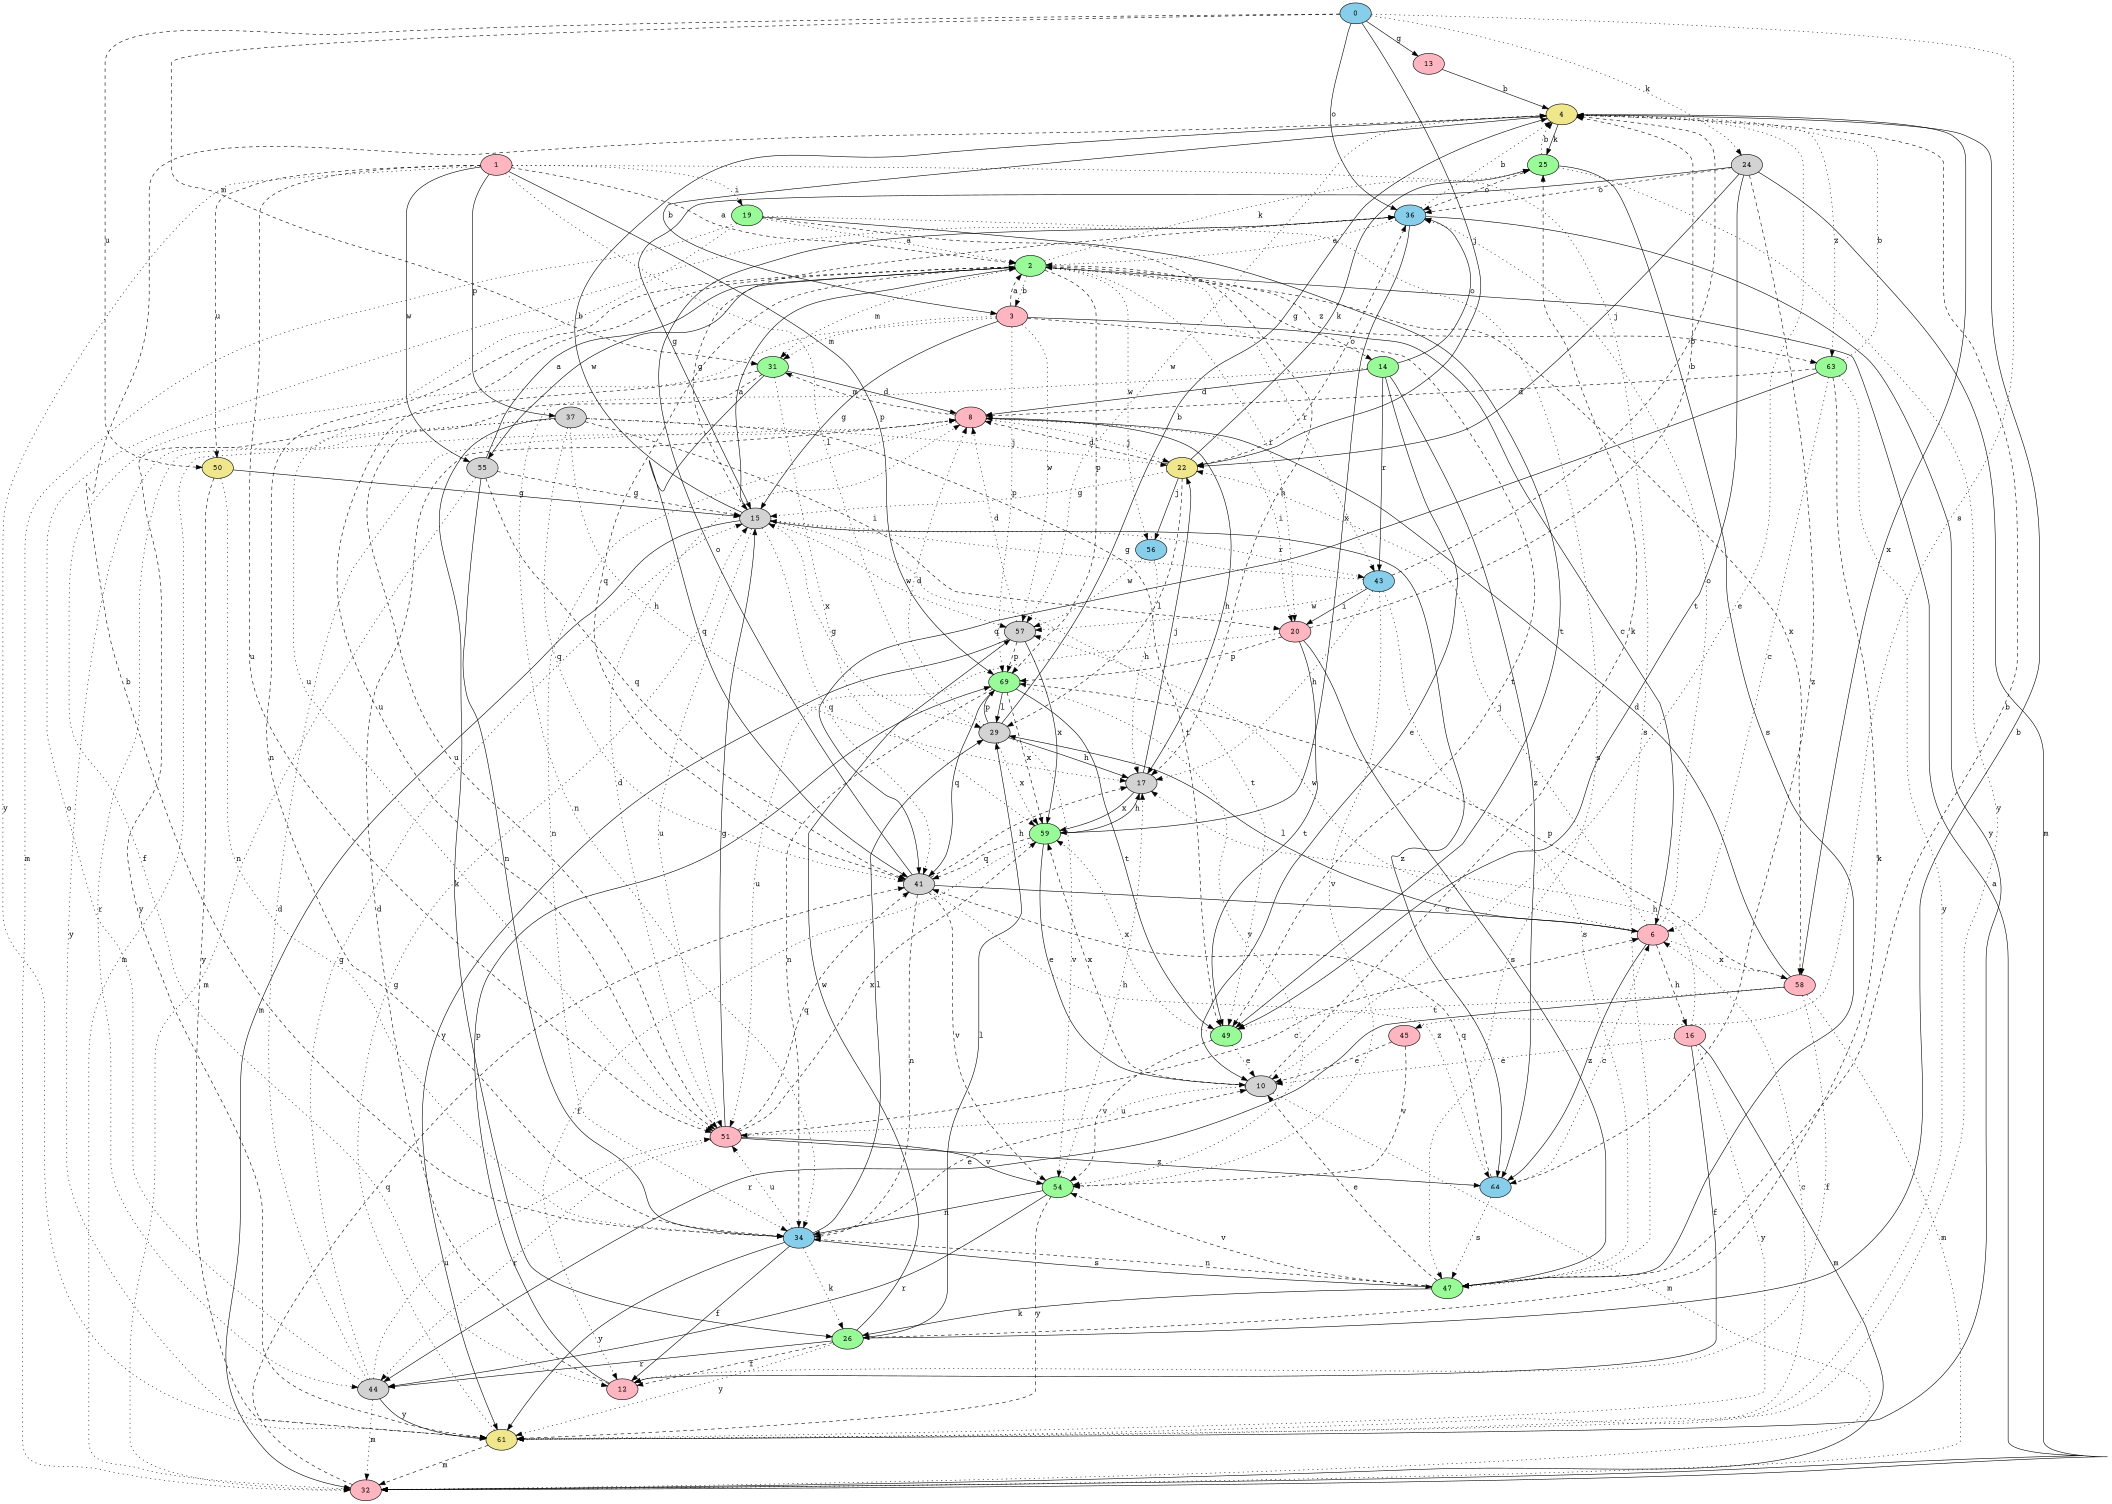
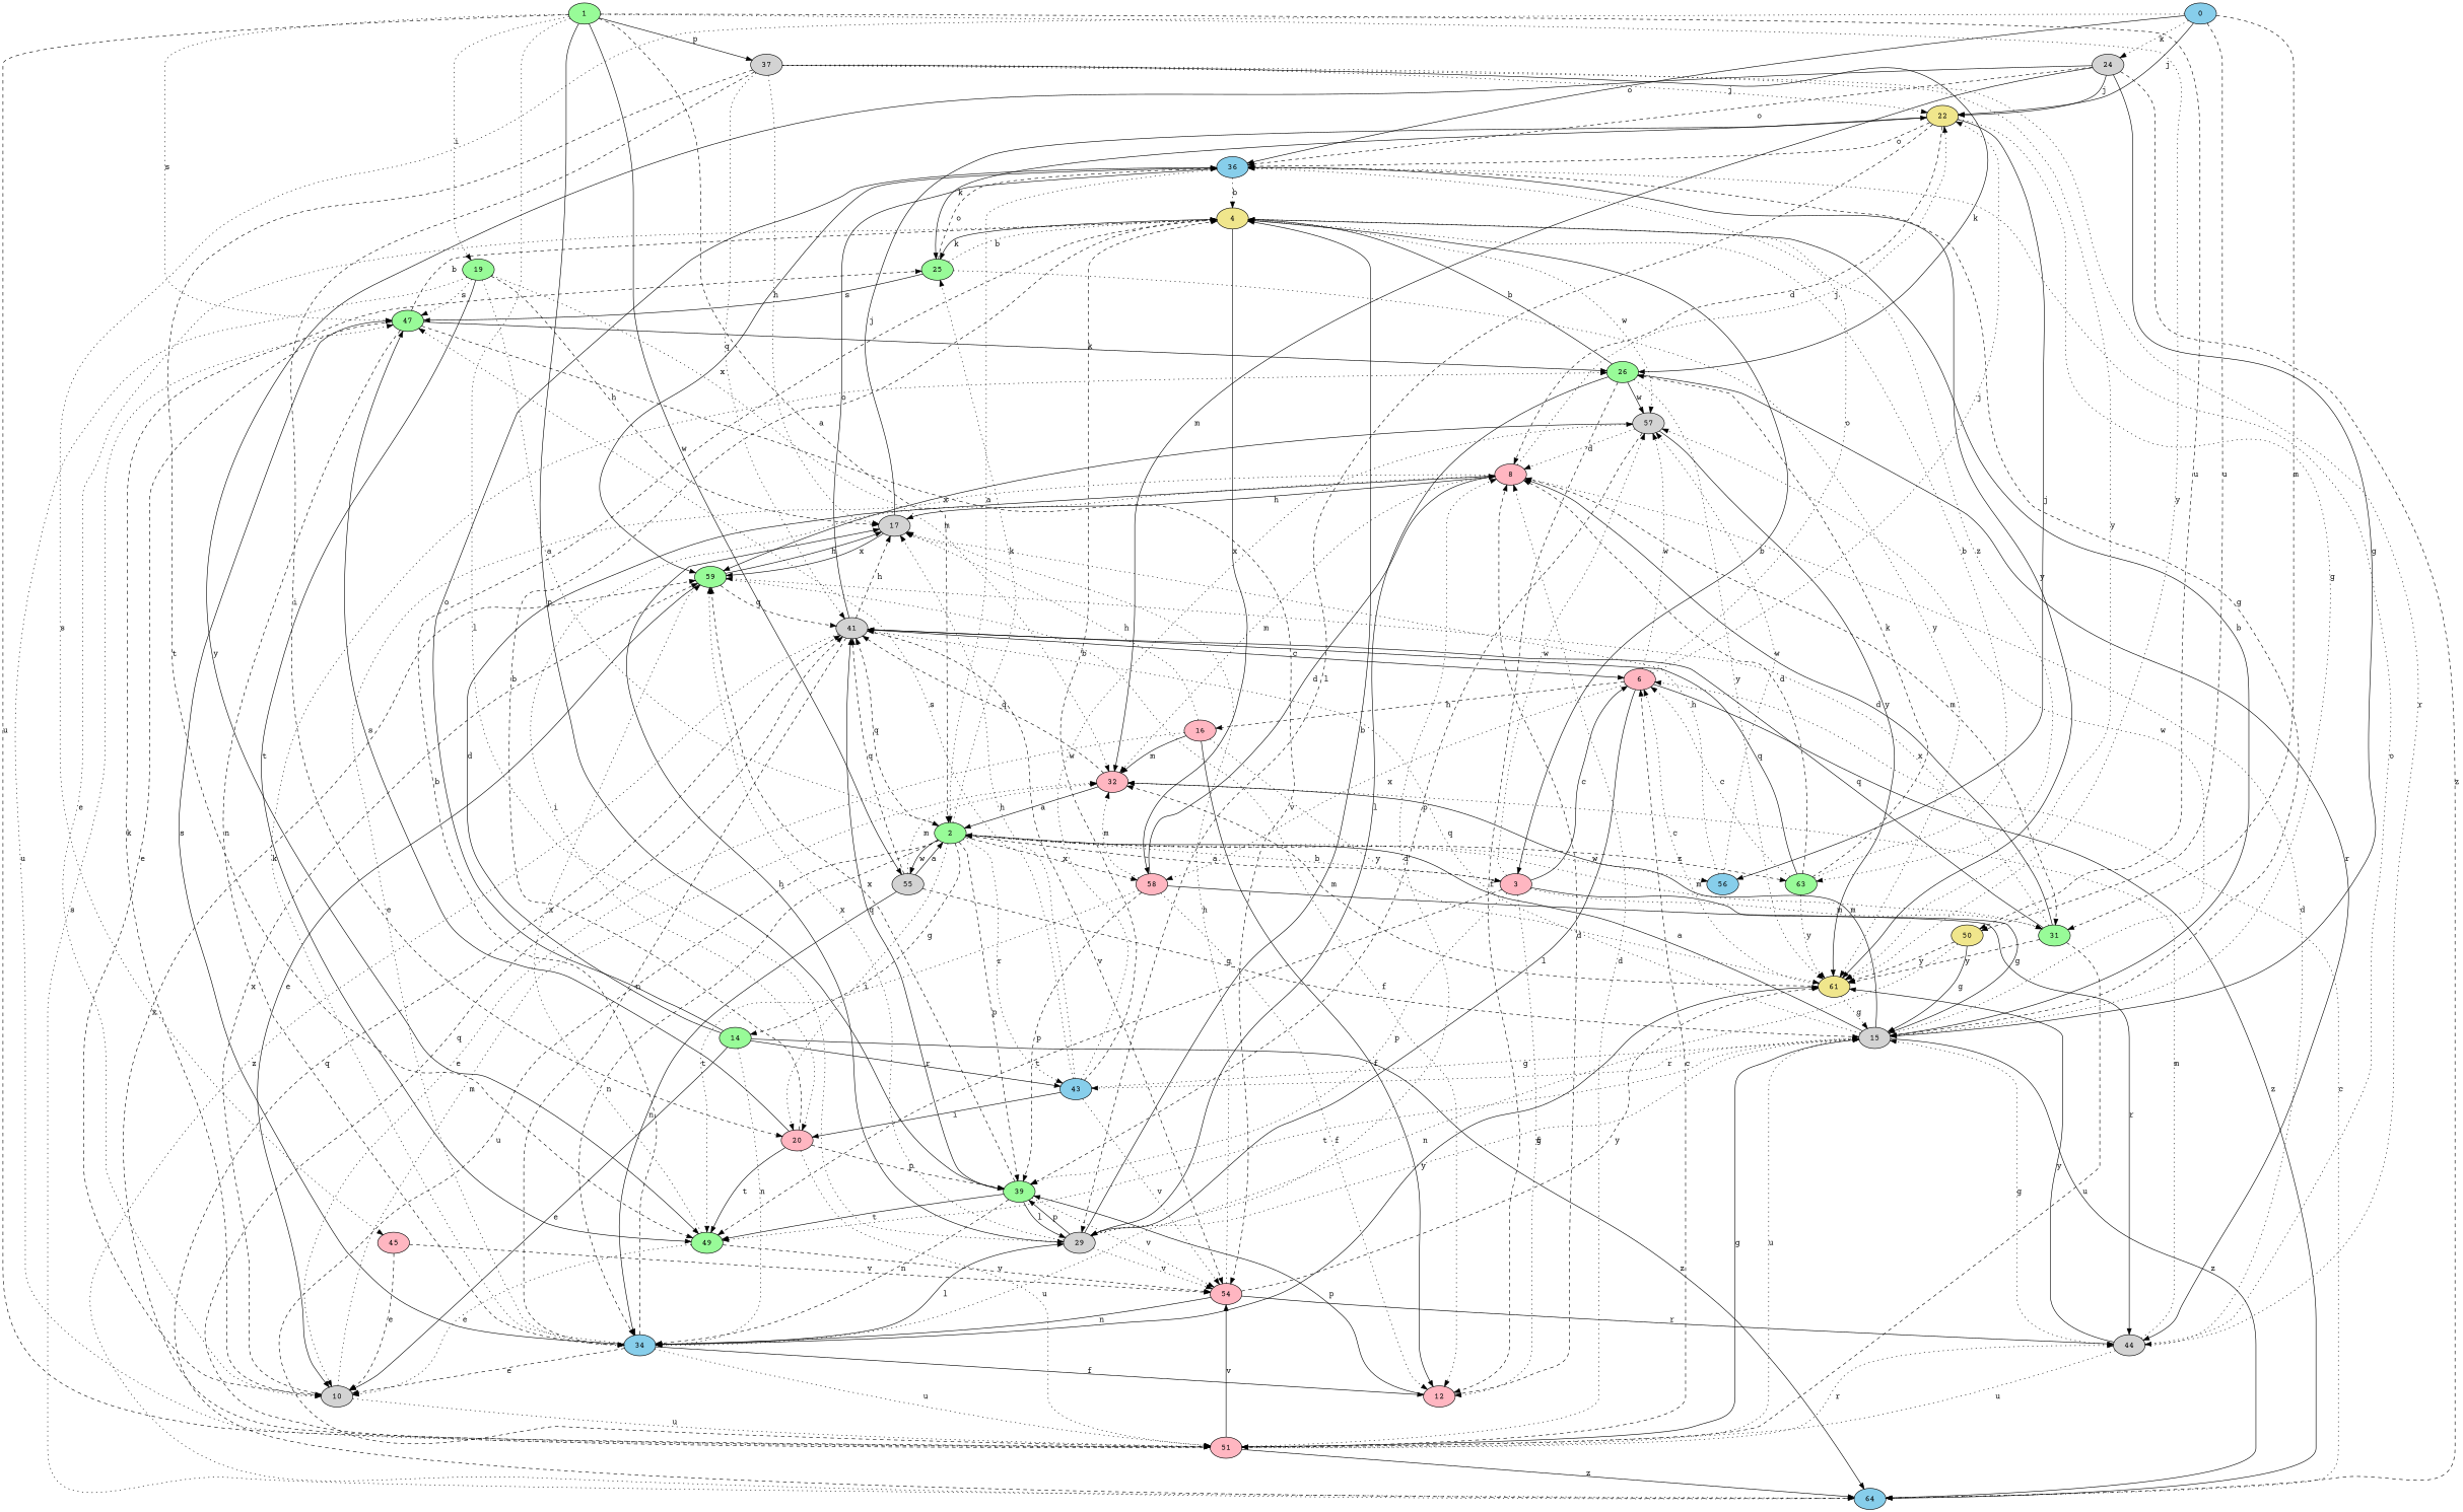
  strict digraph {
    fontname="Courier Prime"
    node [fillcolor=lightpink fontname="Courier Prime" style=filled]
    edge [fontname="Courier Prime" style=dotted]
    0 [fillcolor=skyblue]
-   13
    22 [fillcolor=khaki]
    24 [fillcolor=lightgrey]
    31 [fillcolor=palegreen]
    36 [fillcolor=skyblue]
    45
    50 [fillcolor=khaki]
    4 [fillcolor=khaki]
    29 [fillcolor=lightgrey]
    25 [fillcolor=palegreen]
    56 [fillcolor=skyblue]
    15 [fillcolor=lightgrey]
    8
    49 [fillcolor=palegreen]
    64 [fillcolor=skyblue]
    32
    51
    61 [fillcolor=khaki]
    41 [fillcolor=lightgrey]
    59 [fillcolor=palegreen]
    2 [fillcolor=palegreen]
    10 [fillcolor=lightgrey]
-   54 [fillcolor=palegreen]
+   54
    34 [fillcolor=skyblue]
-   1
+   1 [fillcolor=palegreen]
    19 [fillcolor=palegreen]
    37 [fillcolor=lightgrey]
-   39 [fillcolor=palegreen label=69]
+   39 [fillcolor=palegreen]
    47 [fillcolor=palegreen]
    55 [fillcolor=lightgrey]
    3
    14 [fillcolor=palegreen]
    20
    43 [fillcolor=skyblue]
    58
    63 [fillcolor=palegreen]
    17 [fillcolor=lightgrey]
    26 [fillcolor=palegreen]
    44 [fillcolor=lightgrey]
    6
    12
    57 [fillcolor=lightgrey]
    16
-   0 -> 13 [label=g style=solid]
    0 -> 22 [label=j style=solid]
    0 -> 24 [label=k]
    0 -> 31 [label=m style=dashed]
    0 -> 36 [label=o style=solid]
    0 -> 45 [label=s]
    0 -> 50 [label=u style=dashed]
-   13 -> 4 [label=b style=solid]
    22 -> 36 [label=o style=dashed]
    22 -> 29 [label=l style=dashed]
    22 -> 25 [label=k style=solid]
    22 -> 56 [label=j style=solid]
    22 -> 15 [label=g]
    22 -> 8 [label=d style=dashed]
    24 -> 22 [label=j style=solid]
    24 -> 36 [label=o style=dashed]
    24 -> 15 [label=g style=solid]
-   24 -> 49 [label=t style=solid]
+   24 -> 49 [label=y style=solid]
    24 -> 64 [label=z style=dashed]
    24 -> 32 [label=m style=solid]
    31 -> 8 [label=d style=solid]
    31 -> 51 [label=u style=dashed]
    31 -> 61 [label=y style=dashed]
    31 -> 41 [label=q style=solid]
    31 -> 59 [label=x]
    36 -> 4 [label=b]
    36 -> 15 [label=g style=dashed]
    36 -> 61 [label=y style=solid]
    36 -> 59 [label=x style=solid]
    36 -> 2 [label=a]
    45 -> 10 [label=e style=dashed]
    45 -> 54 [label=v style=dashed]
    50 -> 15 [label=g style=solid]
    50 -> 61 [label=y style=dashed]
    50 -> 34 [label=n]
    4 -> 25 [label=k style=solid]
    4 -> 10 [label=e]
    4 -> 3 [label=b style=solid]
    4 -> 58 [label=x style=solid]
    4 -> 63 [label=z]
    4 -> 57 [label=w]
    29 -> 4 [label=b style=solid]
    29 -> 15 [label=g]
    29 -> 8 [label=d]
    29 -> 59 [label=x]
    29 -> 54 [label=v]
    29 -> 39 [label=p style=solid]
    29 -> 17 [label=h style=solid]
    25 -> 36 [label=o style=dashed]
    25 -> 4 [label=b]
    25 -> 61 [label=y]
    25 -> 47 [label=s style=solid]
    56 -> 17 [label=h]
    56 -> 57 [label=w]
    15 -> 4 [label=b style=solid]
    15 -> 49 [label=t]
    15 -> 64 [label=z style=solid]
    15 -> 32 [label=m style=solid]
    15 -> 51 [label=u]
    15 -> 41 [label=q]
    15 -> 2 [label=a style=solid]
    15 -> 43 [label=r]
    15 -> 57 [label=w]
    8 -> 22 [label=j]
    8 -> 31 [label=m style=dashed]
    8 -> 32 [label=m]
-   8 -> 34 [label=n]
+   8 -> 34 [label=e]
    8 -> 20 [label=i]
    8 -> 17 [label=h style=solid]
    49 -> 59 [label=x]
    49 -> 10 [label=e]
    49 -> 54 [label=v style=dashed]
    64 -> 41 [label=q style=dashed]
    64 -> 47 [label=s]
    64 -> 6 [label=c]
    32 -> 41 [label=q style=dashed]
    32 -> 2 [label=a style=solid]
    51 -> 15 [label=g style=solid]
    51 -> 8 [label=d]
    51 -> 64 [label=z style=solid]
    51 -> 41 [label=q style=dashed]
    51 -> 59 [label=x style=dashed]
    51 -> 54 [label=v style=solid]
    51 -> 44 [label=r]
    51 -> 6 [label=c style=dashed]
    61 -> 15 [label=g]
    61 -> 32 [label=m style=dashed]
    61 -> 6 [label=c]
    41 -> 36 [label=o style=solid]
    41 -> 64 [label=z]
    41 -> 54 [label=v style=dashed]
    41 -> 34 [label=n style=dashed]
    41 -> 17 [label=h style=dashed]
    41 -> 6 [label=c style=solid]
    59 -> 41 [label=q style=dashed]
    59 -> 10 [label=e style=solid]
    59 -> 17 [label=h style=solid]
    59 -> 12 [label=f]
    2 -> 31 [label=m]
    2 -> 25 [label=k]
    2 -> 56 [label=w]
    2 -> 51 [label=u style=dashed]
    2 -> 41 [label=q style=dashed]
    2 -> 34 [label=n style=dashed]
    2 -> 39 [label=p style=dashed]
    2 -> 55 [label=w style=solid]
    2 -> 3 [label=b]
    2 -> 14 [label=g style=dashed]
    2 -> 20 [label=i]
    2 -> 43 [label=r]
    2 -> 58 [label=x style=dashed]
    2 -> 63 [label=z style=dashed]
    10 -> 25 [label=k style=dashed]
    10 -> 32 [label=m]
    10 -> 51 [label=u]
    10 -> 59 [label=x style=dashed]
    54 -> 61 [label=y style=dashed]
    54 -> 34 [label=n style=solid]
    54 -> 17 [label=h]
    54 -> 44 [label=r style=solid]
    34 -> 4 [label=b style=dashed]
    34 -> 29 [label=l style=solid]
    34 -> 51 [label=u]
    34 -> 61 [label=y style=solid]
    34 -> 10 [label=e style=dashed]
    34 -> 47 [label=s style=solid]
    34 -> 26 [label=k]
    34 -> 12 [label=f style=solid]
    1 -> 50 [label=u style=dashed]
    1 -> 29 [label=l]
    1 -> 51 [label=u style=dashed]
    1 -> 61 [label=y]
    1 -> 2 [label=a style=dashed]
    1 -> 19 [label=i]
    1 -> 37 [label=p style=solid]
    1 -> 39 [label=p style=solid]
    1 -> 47 [label=s]
    1 -> 55 [label=w style=solid]
    19 -> 49 [label=t style=solid]
    19 -> 32 [label=m]
    19 -> 51 [label=u]
    19 -> 2 [label=a]
    19 -> 47 [label=s]
    19 -> 17 [label=h style=dashed]
    37 -> 22 [label=j]
    37 -> 49 [label=t style=dashed]
    37 -> 61 [label=y]
    37 -> 41 [label=q]
    37 -> 20 [label=i style=dashed]
    37 -> 17 [label=h]
    37 -> 26 [label=k style=solid]
    37 -> 44 [label=r]
    39 -> 29 [label=l style=solid]
    39 -> 49 [label=t style=solid]
    39 -> 41 [label=q style=solid]
    39 -> 59 [label=x style=dashed]
    39 -> 54 [label=v]
    39 -> 34 [label=n style=dashed]
    47 -> 4 [label=b style=dashed]
    47 -> 10 [label=e style=dashed]
    47 -> 54 [label=v style=dashed]
    47 -> 34 [label=n style=dashed]
    47 -> 26 [label=k style=solid]
    55 -> 15 [label=g style=dashed]
    55 -> 32 [label=m]
    55 -> 41 [label=q style=dashed]
    55 -> 2 [label=a style=solid]
    55 -> 34 [label=n style=solid]
    3 -> 31 [label=m]
    3 -> 15 [label=g style=solid]
    3 -> 49 [label=t style=dashed]
    3 -> 2 [label=a style=dashed]
    3 -> 39 [label=p]
    3 -> 6 [label=c style=solid]
    3 -> 12 [label=f]
    3 -> 57 [label=w]
    14 -> 36 [label=o style=solid]
    14 -> 8 [label=d style=solid]
    14 -> 64 [label=z style=solid]
    14 -> 10 [label=e style=solid]
    14 -> 34 [label=n]
    14 -> 43 [label=r style=solid]
    20 -> 4 [label=b style=dashed]
    20 -> 49 [label=t style=solid]
    20 -> 51 [label=u]
    20 -> 39 [label=p style=dashed]
    20 -> 47 [label=s style=solid]
    43 -> 4 [label=b style=dashed]
    43 -> 15 [label=g]
    43 -> 54 [label=v]
    43 -> 47 [label=s]
    43 -> 20 [label=i style=solid]
    43 -> 17 [label=h]
    43 -> 57 [label=w]
    58 -> 8 [label=d style=solid]
    58 -> 49 [label=t]
    58 -> 32 [label=m]
    58 -> 39 [label=p style=dashed]
    58 -> 44 [label=r style=solid]
    58 -> 12 [label=f]
    63 -> 4 [label=b]
    63 -> 8 [label=d style=dashed]
    63 -> 61 [label=y]
    63 -> 41 [label=q style=solid]
    63 -> 26 [label=k style=dashed]
    63 -> 6 [label=c]
    17 -> 22 [label=j style=solid]
    17 -> 59 [label=x style=solid]
    26 -> 4 [label=b style=solid]
    26 -> 29 [label=l style=solid]
    26 -> 61 [label=y]
    26 -> 44 [label=r style=solid]
    26 -> 12 [label=f style=dashed]
    26 -> 57 [label=w style=solid]
    44 -> 36 [label=o]
    44 -> 15 [label=g]
    44 -> 8 [label=d]
    44 -> 32 [label=m]
    44 -> 51 [label=u]
    44 -> 61 [label=y style=solid]
    6 -> 22 [label=j]
    6 -> 36 [label=o]
    6 -> 29 [label=l style=solid]
    6 -> 64 [label=z style=solid]
    6 -> 58 [label=x]
    6 -> 57 [label=w]
    6 -> 16 [label=h style=dashed]
    12 -> 8 [label=d style=dashed]
    12 -> 39 [label=p style=solid]
    57 -> 8 [label=d]
    57 -> 61 [label=y style=solid]
    57 -> 59 [label=x style=solid]
    57 -> 39 [label=p style=dashed]
    16 -> 32 [label=m style=solid]
    16 -> 61 [label=y]
    16 -> 10 [label=e]
    16 -> 17 [label=h]
    16 -> 12 [label=f style=solid]
  }
